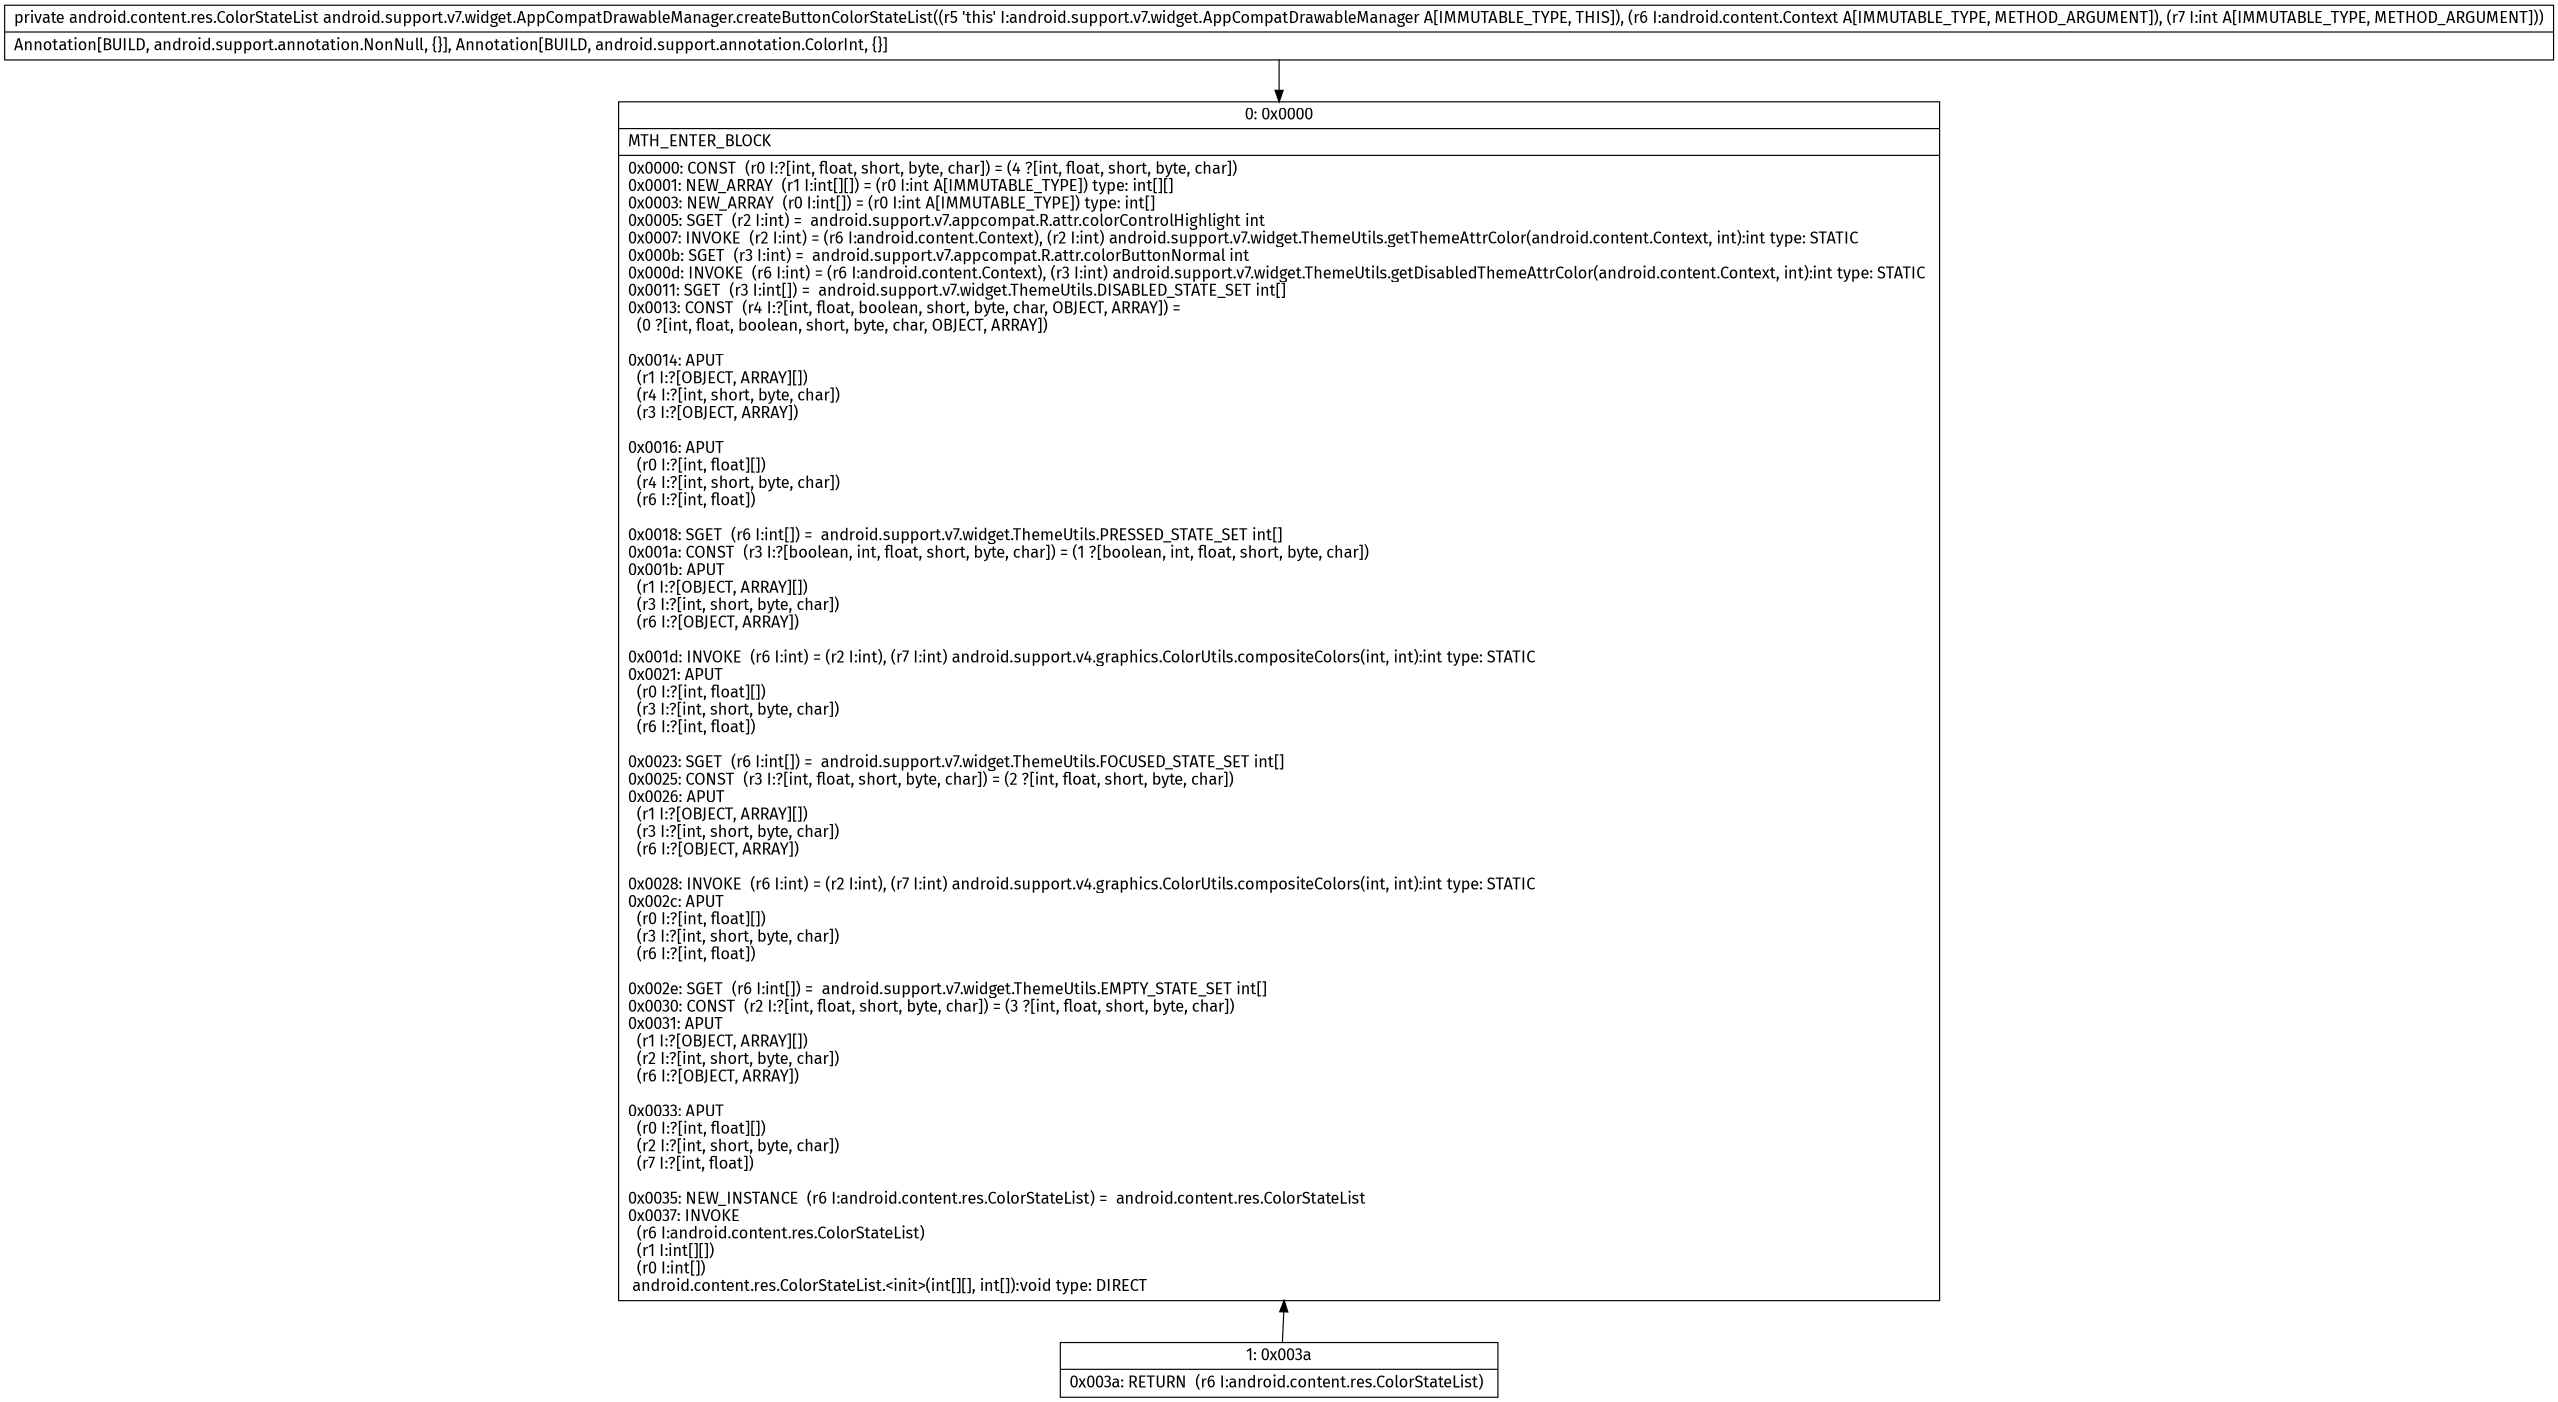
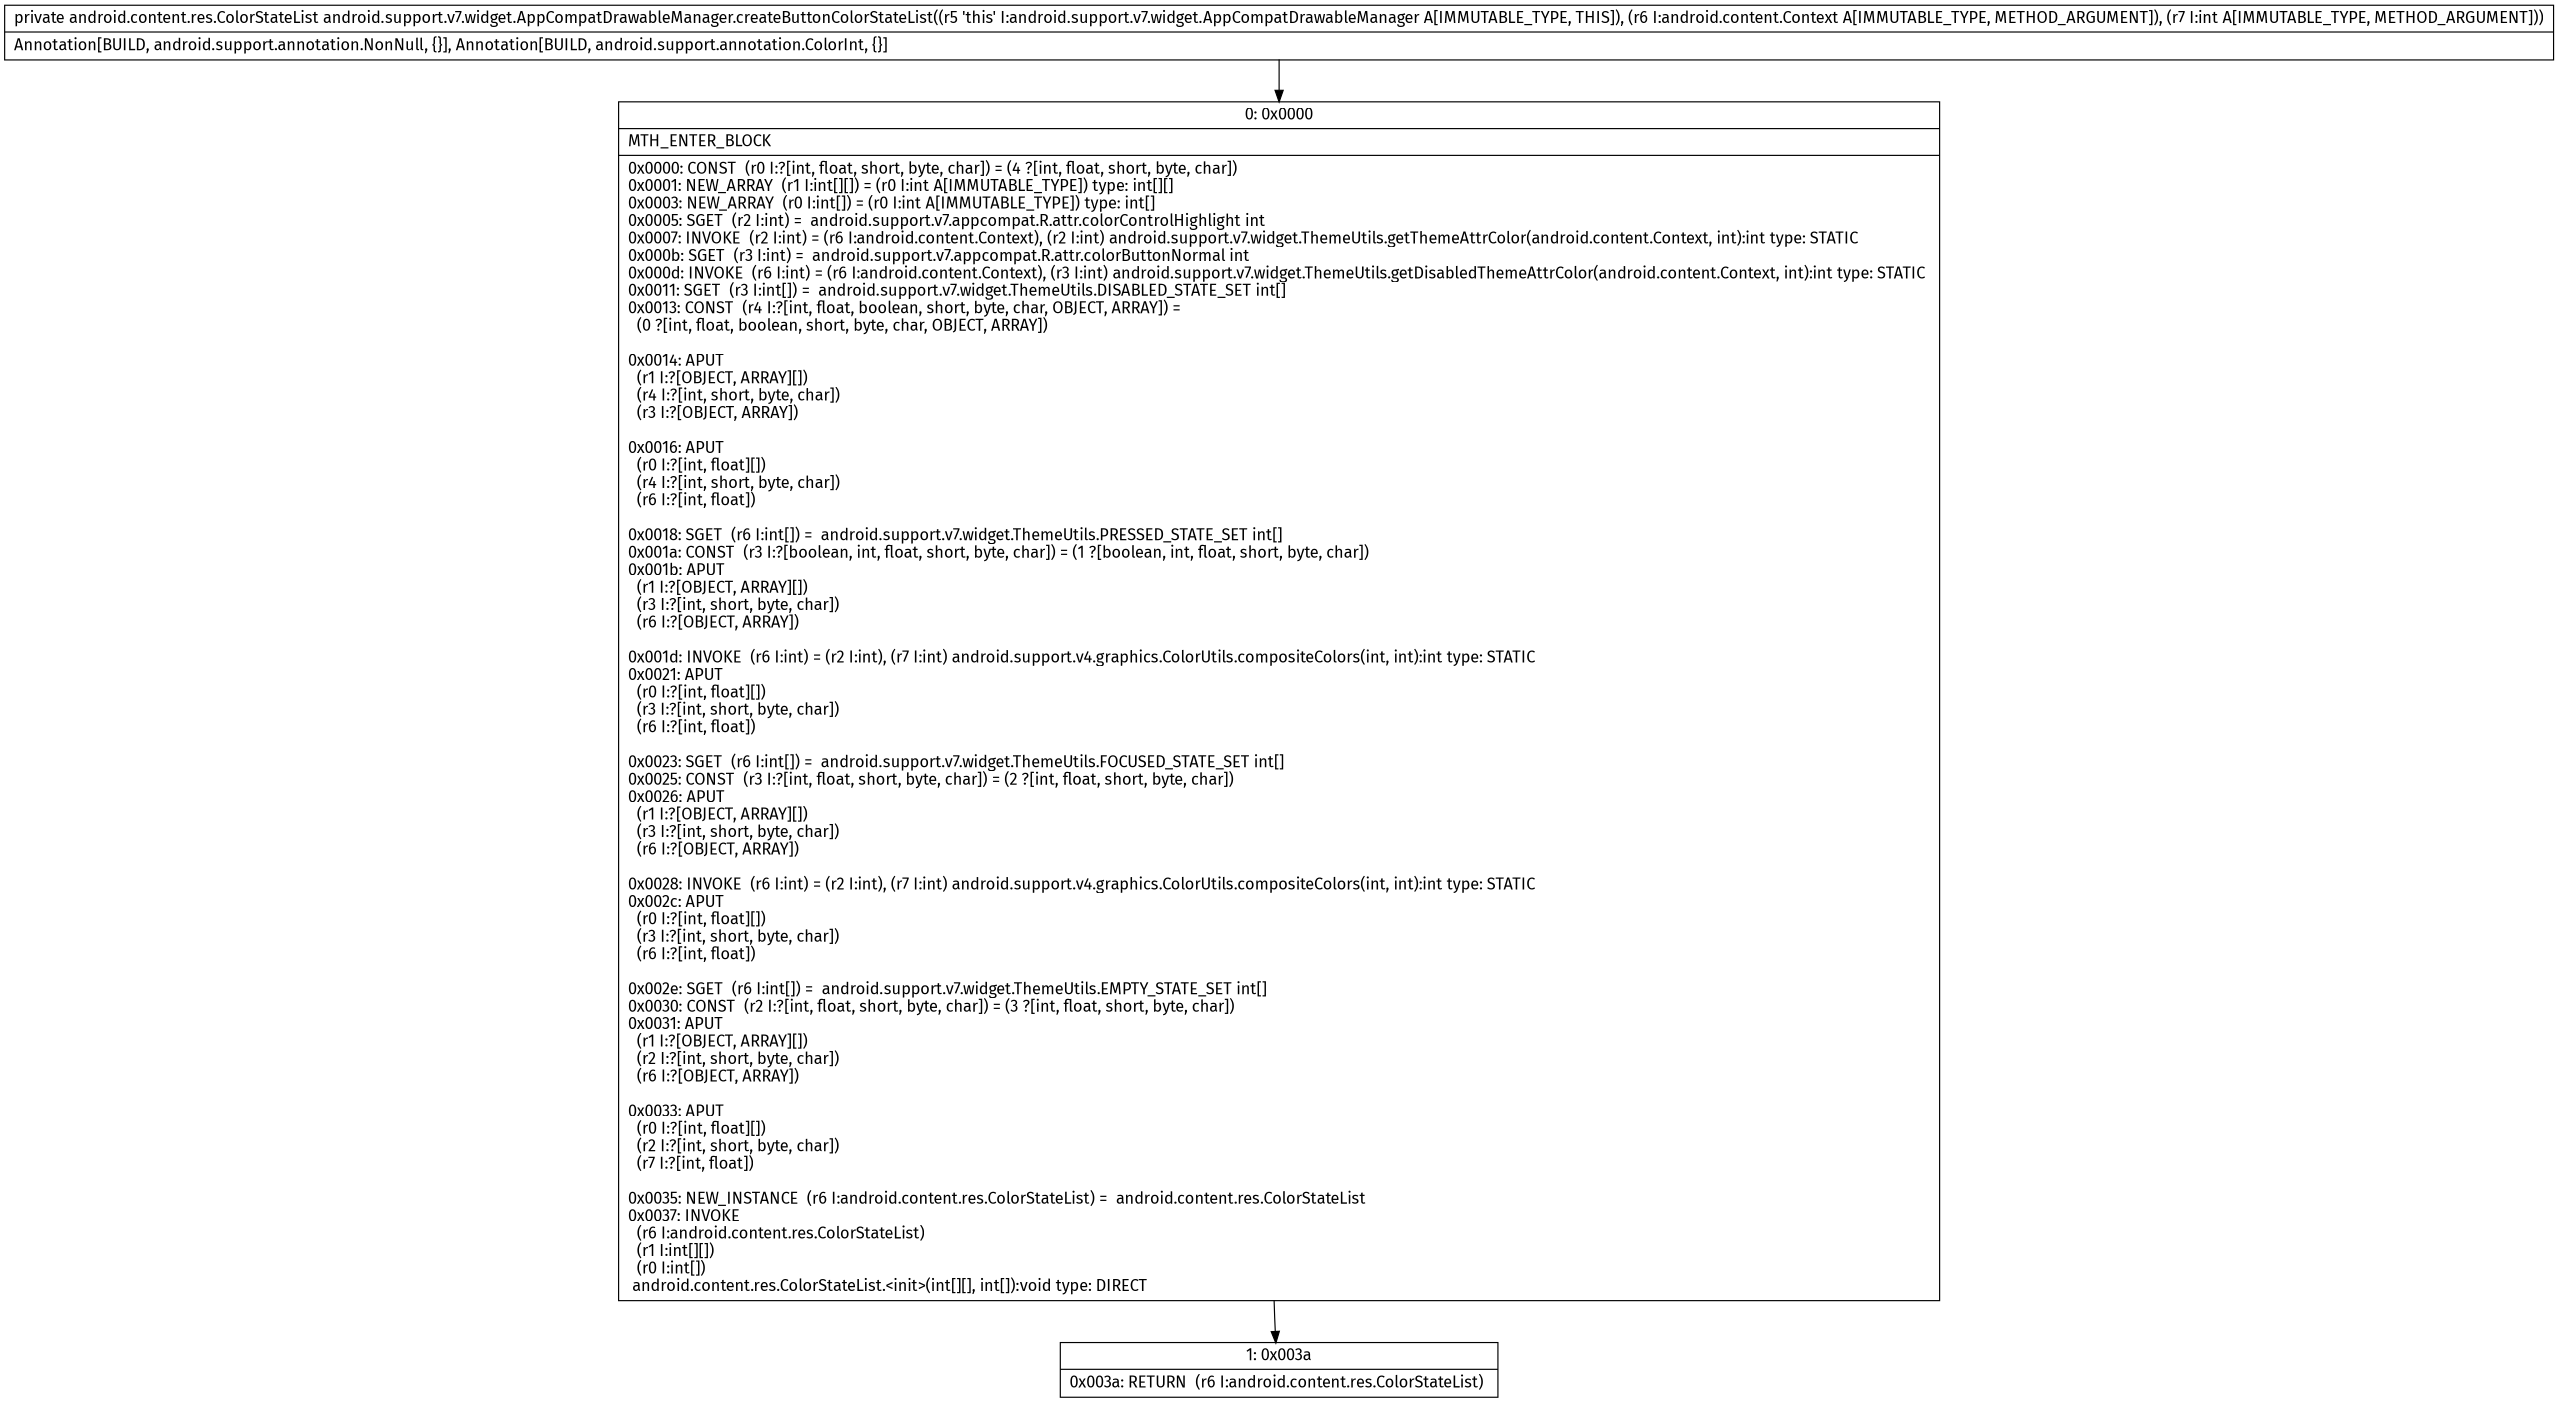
  digraph {
    fontname="Fira Sans"
    node [shape=record fontname="Fira Sans"]
    edge [fontname="Fira Sans"]
    n1 [label="{0\:\ 0x0000|MTH_ENTER_BLOCK\l|0x0000: CONST  (r0 I:?[int, float, short, byte, char]) = (4 ?[int, float, short, byte, char]) \l0x0001: NEW_ARRAY  (r1 I:int[][]) = (r0 I:int A[IMMUTABLE_TYPE]) type: int[][] \l0x0003: NEW_ARRAY  (r0 I:int[]) = (r0 I:int A[IMMUTABLE_TYPE]) type: int[] \l0x0005: SGET  (r2 I:int) =  android.support.v7.appcompat.R.attr.colorControlHighlight int \l0x0007: INVOKE  (r2 I:int) = (r6 I:android.content.Context), (r2 I:int) android.support.v7.widget.ThemeUtils.getThemeAttrColor(android.content.Context, int):int type: STATIC \l0x000b: SGET  (r3 I:int) =  android.support.v7.appcompat.R.attr.colorButtonNormal int \l0x000d: INVOKE  (r6 I:int) = (r6 I:android.content.Context), (r3 I:int) android.support.v7.widget.ThemeUtils.getDisabledThemeAttrColor(android.content.Context, int):int type: STATIC \l0x0011: SGET  (r3 I:int[]) =  android.support.v7.widget.ThemeUtils.DISABLED_STATE_SET int[] \l0x0013: CONST  (r4 I:?[int, float, boolean, short, byte, char, OBJECT, ARRAY]) = \l  (0 ?[int, float, boolean, short, byte, char, OBJECT, ARRAY])\l \l0x0014: APUT  \l  (r1 I:?[OBJECT, ARRAY][])\l  (r4 I:?[int, short, byte, char])\l  (r3 I:?[OBJECT, ARRAY])\l \l0x0016: APUT  \l  (r0 I:?[int, float][])\l  (r4 I:?[int, short, byte, char])\l  (r6 I:?[int, float])\l \l0x0018: SGET  (r6 I:int[]) =  android.support.v7.widget.ThemeUtils.PRESSED_STATE_SET int[] \l0x001a: CONST  (r3 I:?[boolean, int, float, short, byte, char]) = (1 ?[boolean, int, float, short, byte, char]) \l0x001b: APUT  \l  (r1 I:?[OBJECT, ARRAY][])\l  (r3 I:?[int, short, byte, char])\l  (r6 I:?[OBJECT, ARRAY])\l \l0x001d: INVOKE  (r6 I:int) = (r2 I:int), (r7 I:int) android.support.v4.graphics.ColorUtils.compositeColors(int, int):int type: STATIC \l0x0021: APUT  \l  (r0 I:?[int, float][])\l  (r3 I:?[int, short, byte, char])\l  (r6 I:?[int, float])\l \l0x0023: SGET  (r6 I:int[]) =  android.support.v7.widget.ThemeUtils.FOCUSED_STATE_SET int[] \l0x0025: CONST  (r3 I:?[int, float, short, byte, char]) = (2 ?[int, float, short, byte, char]) \l0x0026: APUT  \l  (r1 I:?[OBJECT, ARRAY][])\l  (r3 I:?[int, short, byte, char])\l  (r6 I:?[OBJECT, ARRAY])\l \l0x0028: INVOKE  (r6 I:int) = (r2 I:int), (r7 I:int) android.support.v4.graphics.ColorUtils.compositeColors(int, int):int type: STATIC \l0x002c: APUT  \l  (r0 I:?[int, float][])\l  (r3 I:?[int, short, byte, char])\l  (r6 I:?[int, float])\l \l0x002e: SGET  (r6 I:int[]) =  android.support.v7.widget.ThemeUtils.EMPTY_STATE_SET int[] \l0x0030: CONST  (r2 I:?[int, float, short, byte, char]) = (3 ?[int, float, short, byte, char]) \l0x0031: APUT  \l  (r1 I:?[OBJECT, ARRAY][])\l  (r2 I:?[int, short, byte, char])\l  (r6 I:?[OBJECT, ARRAY])\l \l0x0033: APUT  \l  (r0 I:?[int, float][])\l  (r2 I:?[int, short, byte, char])\l  (r7 I:?[int, float])\l \l0x0035: NEW_INSTANCE  (r6 I:android.content.res.ColorStateList) =  android.content.res.ColorStateList \l0x0037: INVOKE  \l  (r6 I:android.content.res.ColorStateList)\l  (r1 I:int[][])\l  (r0 I:int[])\l android.content.res.ColorStateList.\<init\>(int[][], int[]):void type: DIRECT \l}"]
    n2 [label="{1\:\ 0x003a|0x003a: RETURN  (r6 I:android.content.res.ColorStateList) \l}"]
    n3 [label="{private android.content.res.ColorStateList android.support.v7.widget.AppCompatDrawableManager.createButtonColorStateList((r5 'this' I:android.support.v7.widget.AppCompatDrawableManager A[IMMUTABLE_TYPE, THIS]), (r6 I:android.content.Context A[IMMUTABLE_TYPE, METHOD_ARGUMENT]), (r7 I:int A[IMMUTABLE_TYPE, METHOD_ARGUMENT]))  | Annotation[BUILD, android.support.annotation.NonNull, \{\}], Annotation[BUILD, android.support.annotation.ColorInt, \{\}]\l}"]
-   n2 -> n1
+   n1 -> n2
    n3 -> n1
  }
